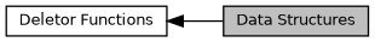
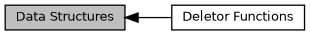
  digraph {
    rankdir=LR
    node [color=black fontname=Helvetica fontsize=10 shape=box style=filled]
    n1 [fillcolor=white height=0.2 label="Deletor Functions" width=0.4]
    n2 [fillcolor=grey75 fontcolor=black height=0.2 label="Data Structures" width=0.4]
-   n1 -> n2 [dir=back fontname=Helvetica fontsize=10 labelfontname=Helvetica labelfontsize=10 shape=plaintext style=solid]
+   n2 -> n1 [dir=back fontname=Helvetica fontsize=10 labelfontname=Helvetica labelfontsize=10 shape=plaintext style=solid]
  }
